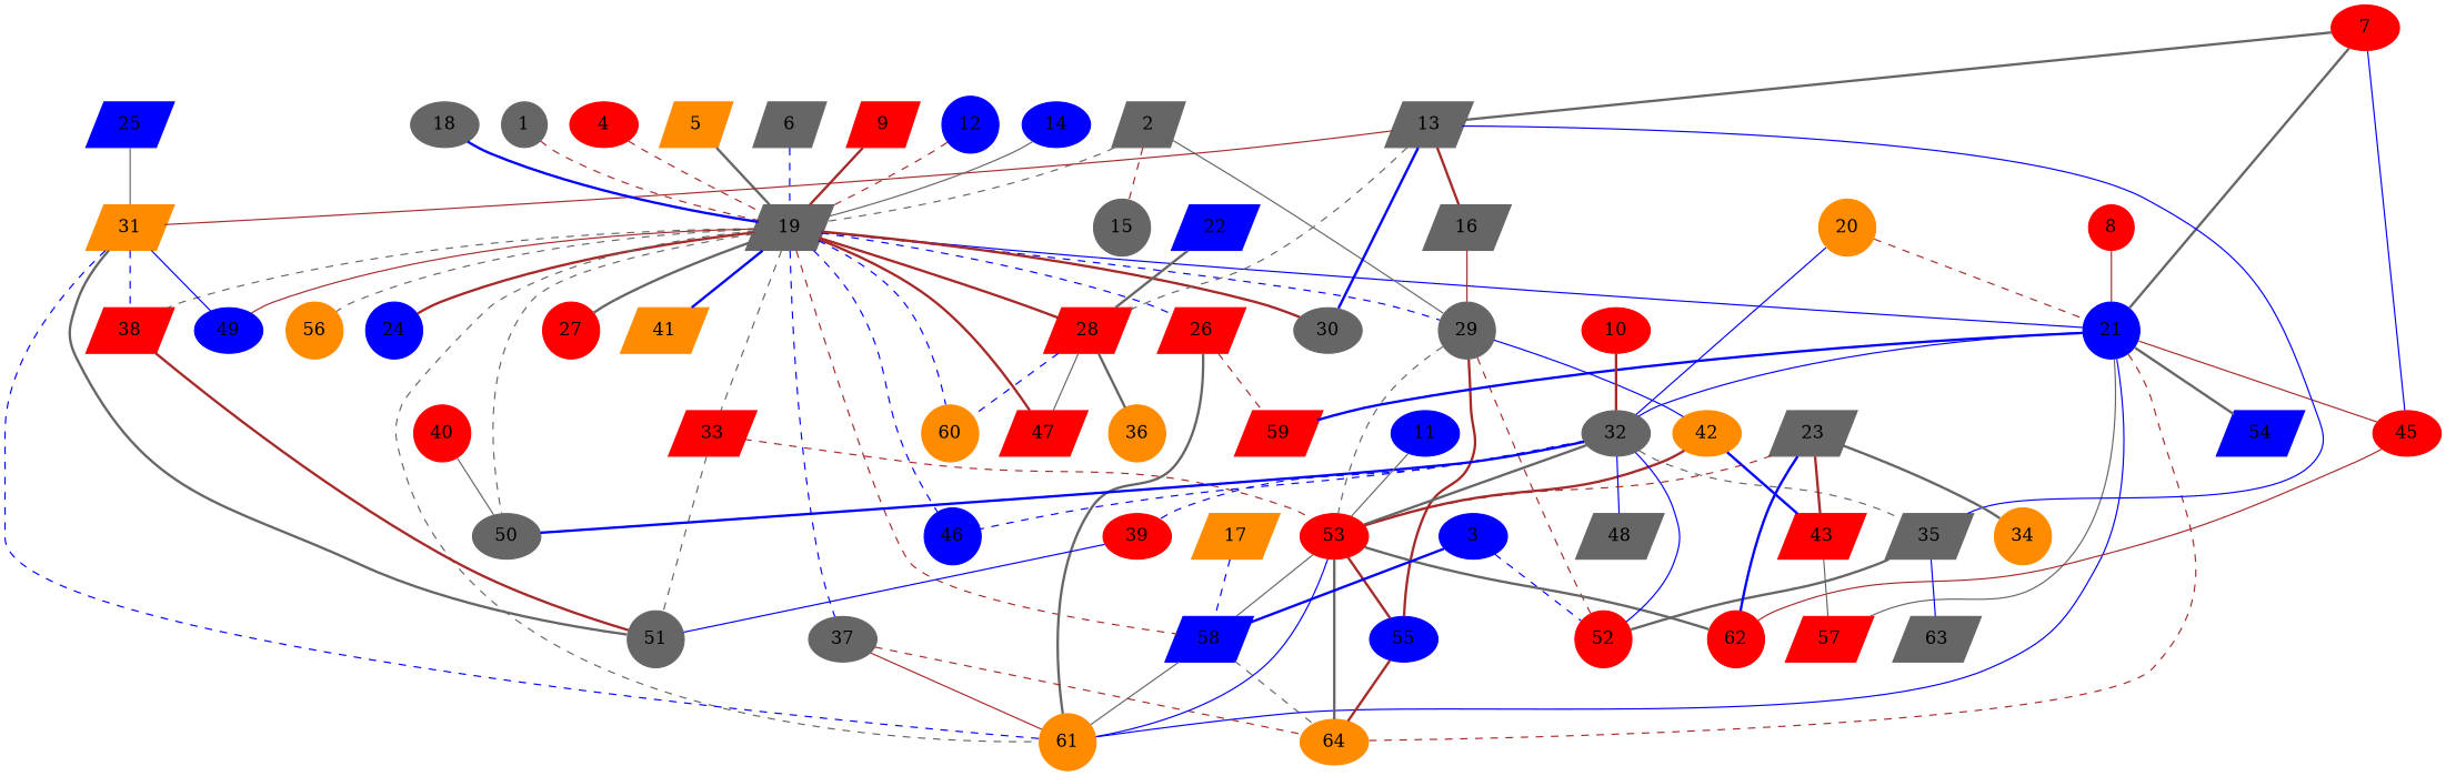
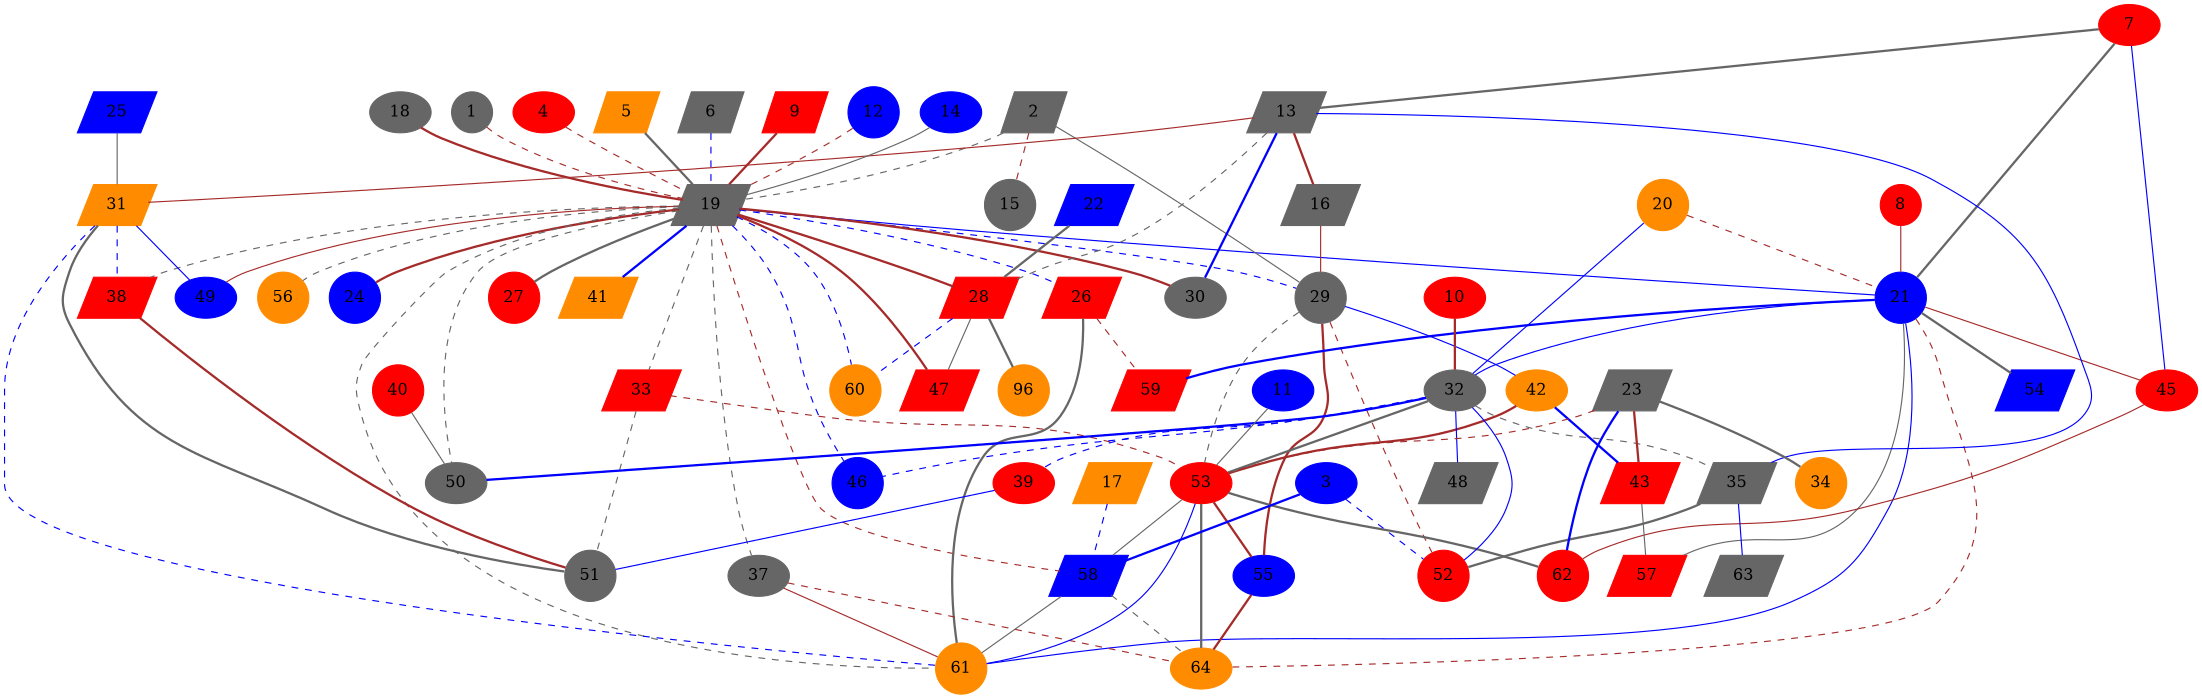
  graph {
    node [color=red shape=parallelogram style=filled]
    edge [color=gray40 style=dashed weight=1.0]
    1 [color=gray40 shape=circle]
    19 [color=gray40]
    29 [color=gray40 shape=circle]
    58 [color=blue]
    21 [color=blue shape=circle]
    28
    24 [color=blue shape=circle]
    26
    27 [shape=circle]
    30 [color=gray40 shape=ellipse]
    33
    37 [color=gray40 shape=ellipse]
    38
    41 [color=darkorange]
    46 [color=blue shape=circle]
    47
    49 [color=blue shape=ellipse]
    50 [color=gray40 shape=ellipse]
    56 [color=darkorange shape=circle]
    60 [color=darkorange shape=circle]
    61 [color=darkorange shape=circle]
    2 [color=gray40]
    15 [color=gray40 shape=circle]
    52 [shape=circle]
    53 [shape=ellipse]
    42 [color=darkorange shape=ellipse]
    55 [color=blue shape=ellipse]
    3 [color=blue shape=ellipse]
    64 [color=darkorange shape=ellipse]
    4 [shape=ellipse]
    5 [color=darkorange]
    6 [color=gray40]
    7 [shape=ellipse]
    13 [color=gray40]
    45 [shape=ellipse]
    16 [color=gray40]
    31 [color=darkorange]
    35 [color=gray40]
    32 [color=gray40 shape=ellipse]
    54 [color=blue]
    57
    59
    62 [shape=circle]
    8 [shape=circle]
    9
    10 [shape=ellipse]
    39 [shape=ellipse]
    48 [color=gray40]
    11 [color=blue shape=ellipse]
    12 [color=blue shape=circle]
-   36 [color=darkorange shape=circle]
+   36 [color=darkorange shape=circle label=96]
    51 [color=gray40 shape=circle]
    63 [color=gray40]
    14 [color=blue shape=ellipse]
    17 [color=darkorange]
    18 [color=gray40 shape=ellipse]
    20 [color=darkorange shape=circle]
    22 [color=blue]
    23 [color=gray40]
    34 [color=darkorange shape=circle]
    43
    25 [color=blue]
    40 [shape=circle]
    1 -- 19 [color=brown]
    19 -- 29 [color=blue]
    19 -- 58 [color=brown]
    19 -- 21 [color=blue style=solid]
    19 -- 28 [color=brown style=bold]
    19 -- 24 [color=brown style=bold]
    19 -- 26 [color=blue]
    19 -- 27 [style=bold]
    19 -- 30 [color=brown style=bold]
    19 -- 33
-   19 -- 37 [color=blue weight=2.0]
+   19 -- 37 [weight=2.0]
    19 -- 38
    19 -- 41 [color=blue style=bold]
    19 -- 46 [color=blue]
    19 -- 47 [color=brown style=bold]
    19 -- 49 [color=brown style=solid]
    19 -- 50
    19 -- 56
    19 -- 60 [color=blue]
    19 -- 61
    29 -- 52 [color=brown]
    29 -- 53
    29 -- 42 [color=blue style=solid]
    29 -- 55 [color=brown style=bold weight=2.0]
    58 -- 61 [style=solid]
    58 -- 64
    21 -- 61 [color=blue style=solid]
    21 -- 64 [color=brown]
    21 -- 45 [color=brown style=solid]
    21 -- 32 [color=blue style=solid]
    21 -- 54 [style=bold]
    21 -- 57 [style=solid]
    21 -- 59 [color=blue style=bold]
    28 -- 47 [style=solid]
    28 -- 60 [color=blue]
    28 -- 36 [style=bold]
    26 -- 61 [style=bold]
    26 -- 59 [color=brown]
    33 -- 53 [color=brown]
    33 -- 51
    37 -- 61 [color=brown style=solid]
    37 -- 64 [color=brown]
    38 -- 51 [color=brown style=bold]
    2 -- 19
    2 -- 29 [style=solid]
    2 -- 15 [color=brown]
    53 -- 58 [style=solid weight=2.0]
    53 -- 61 [color=blue style=solid]
    53 -- 55 [color=brown style=bold]
    53 -- 64 [style=bold]
    53 -- 62 [style=bold]
    42 -- 53 [color=brown style=bold]
    42 -- 43 [color=blue style=bold]
    55 -- 64 [color=brown style=bold]
    3 -- 58 [color=blue style=bold]
    3 -- 52 [color=blue]
    4 -- 19 [color=brown]
    5 -- 19 [style=bold]
    6 -- 19 [color=blue]
    7 -- 21 [style=bold]
    7 -- 13 [style=bold]
    7 -- 45 [color=blue style=solid]
    13 -- 28
    13 -- 30 [color=blue style=bold]
    13 -- 16 [color=brown style=bold]
    13 -- 31 [color=brown style=solid]
    13 -- 35 [color=blue style=solid]
    45 -- 62 [color=brown style=solid]
    16 -- 29 [color=brown style=solid]
    31 -- 38 [color=blue]
    31 -- 49 [color=blue style=solid]
    31 -- 61 [color=blue]
    31 -- 51 [style=bold]
    35 -- 52 [style=bold]
    35 -- 63 [color=blue style=solid]
    32 -- 46 [color=blue]
    32 -- 50 [color=blue style=bold]
    32 -- 52 [color=blue style=solid]
    32 -- 53 [style=bold]
    32 -- 35
    32 -- 39 [color=blue]
    32 -- 48 [color=blue style=solid]
    8 -- 21 [color=brown style=solid]
    9 -- 19 [color=brown style=bold]
    10 -- 32 [color=brown style=bold]
    39 -- 51 [color=blue style=solid]
    11 -- 53 [style=solid]
    12 -- 19 [color=brown]
    14 -- 19 [style=solid]
    17 -- 58 [color=blue]
-   18 -- 19 [color=blue style=bold]
+   18 -- 19 [color=brown style=bold]
    20 -- 21 [color=brown]
    20 -- 32 [color=blue style=solid]
    22 -- 28 [style=bold]
    23 -- 53 [color=brown]
    23 -- 62 [color=blue style=bold]
    23 -- 34 [style=bold]
    23 -- 43 [color=brown style=bold]
    43 -- 57 [style=solid]
    25 -- 31 [style=solid]
    40 -- 50 [style=solid]
  }
